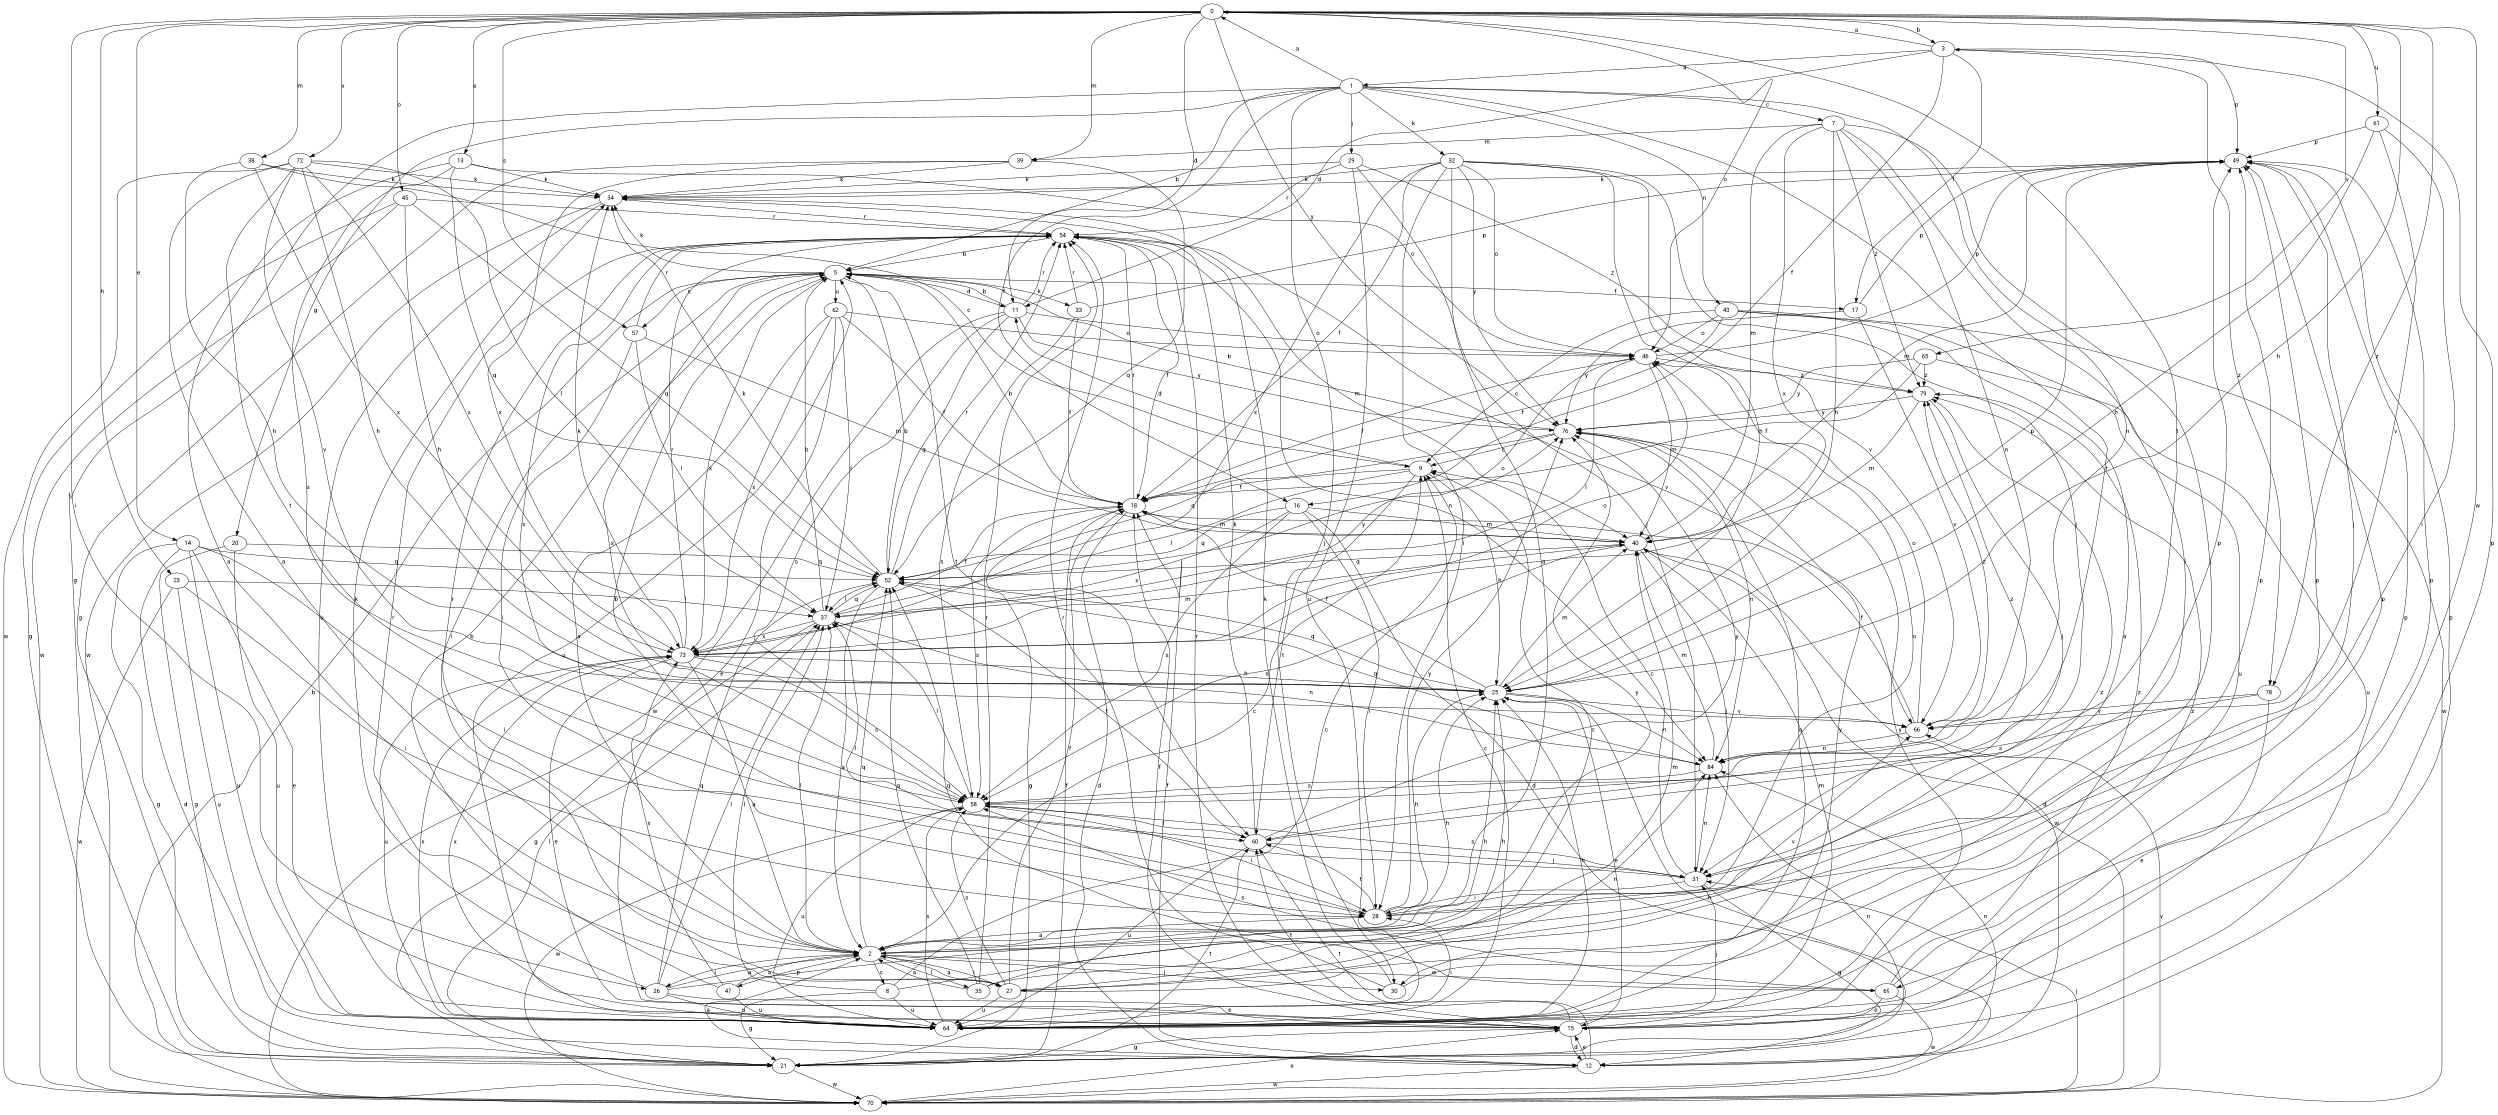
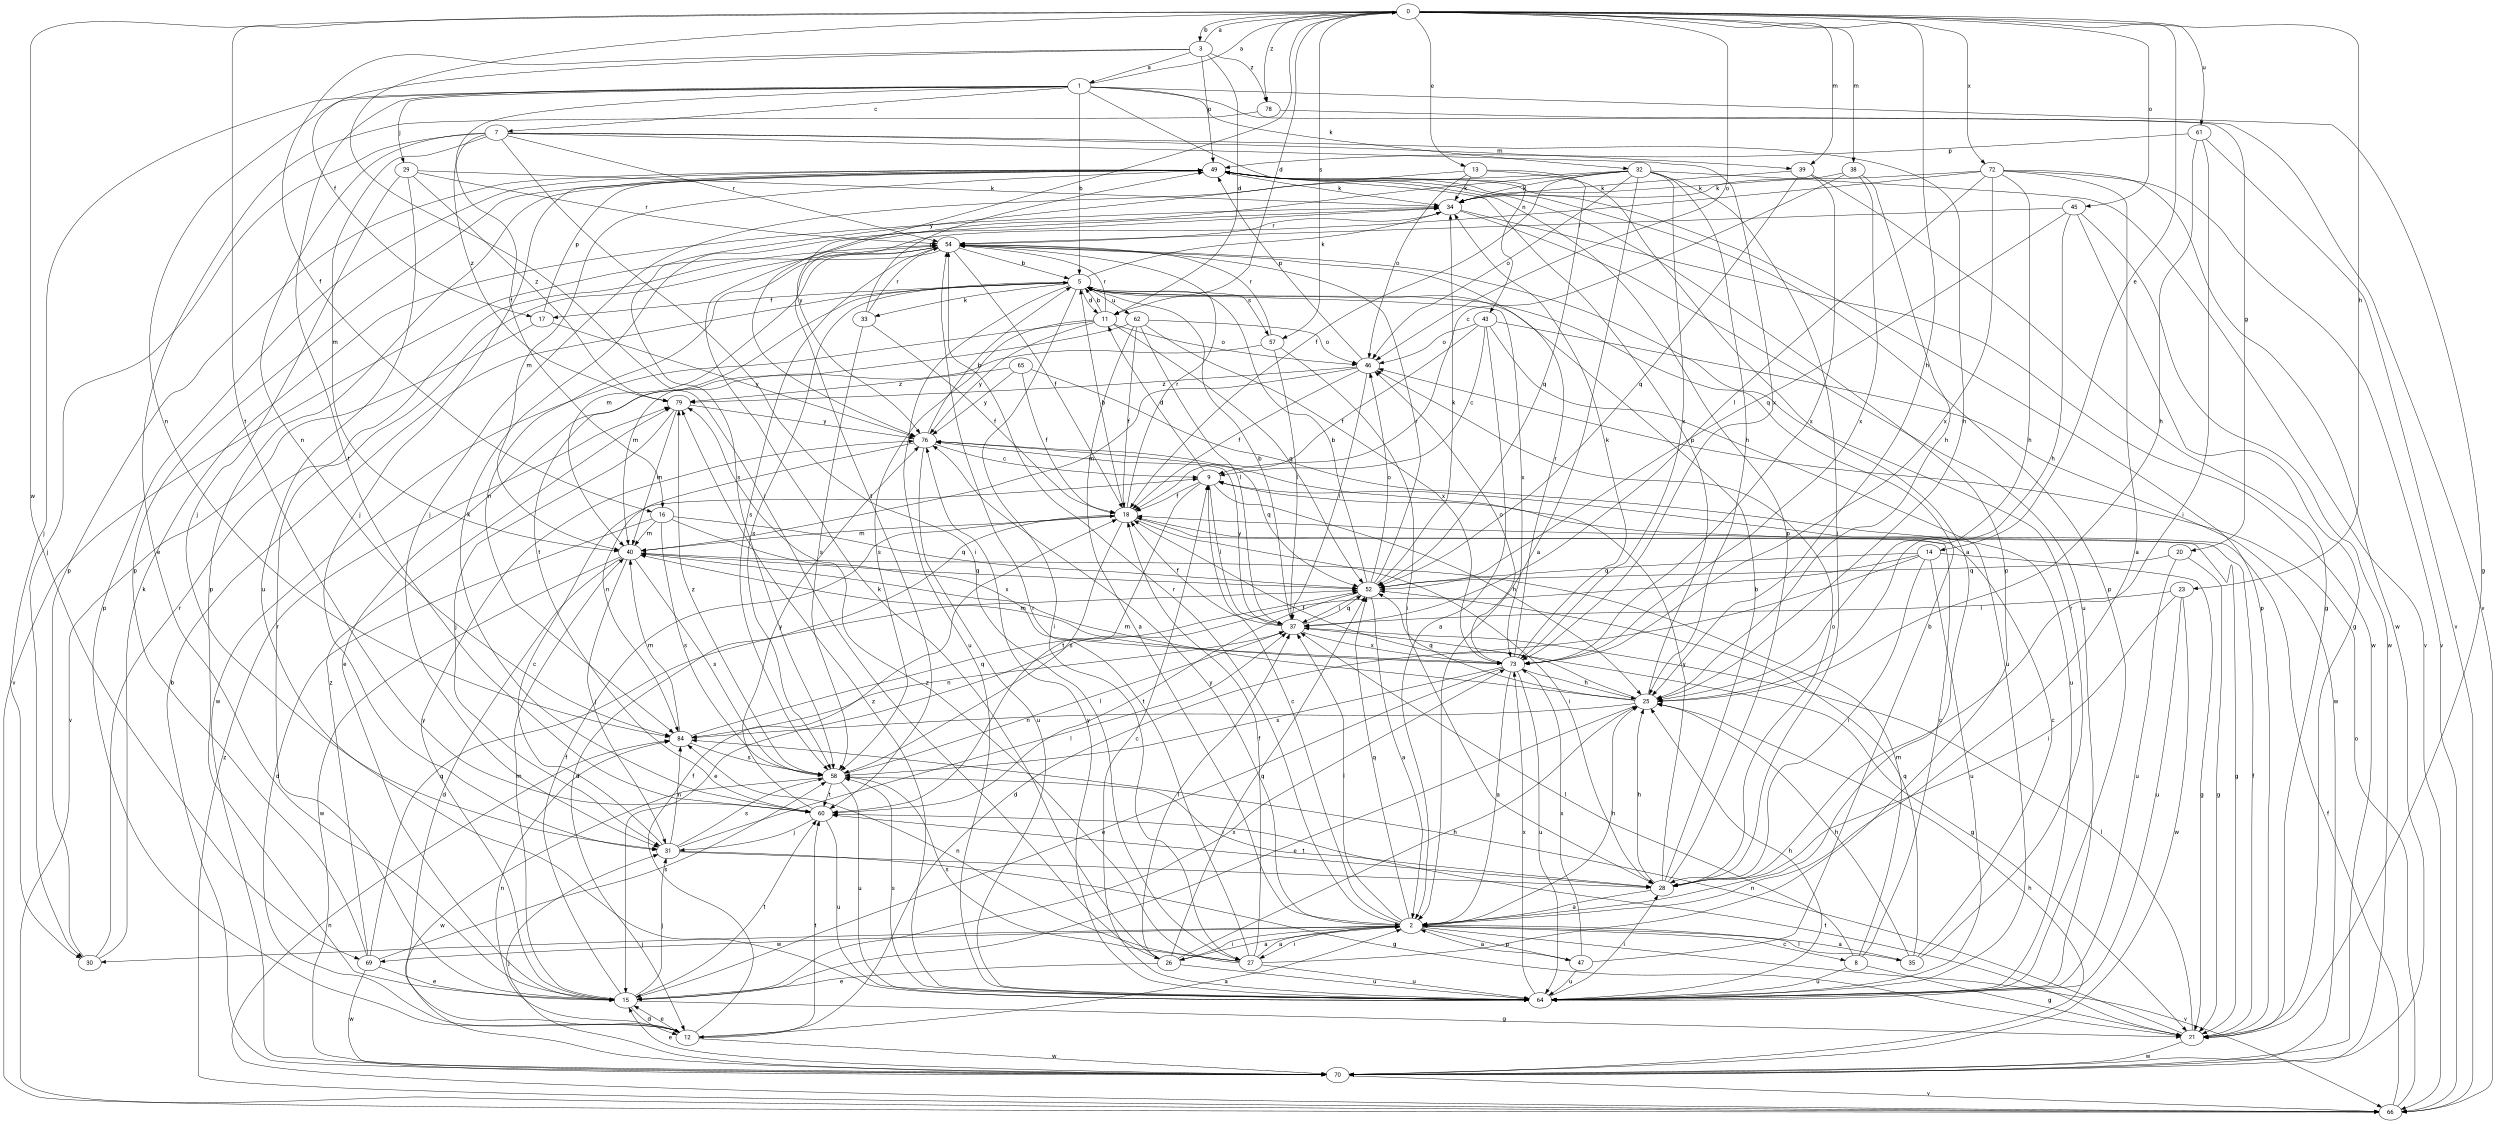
  strict digraph {
    fontname=Roboto
    node [fontname=Roboto]
    edge [fontname=Roboto]
    0
    3
    11
    13
    14
    23
    25
    26
    38
    39
    45
    46
    57
    60
    61
    65
    69
    72
    76
    78
    1
    16
    17
    49
    5
    52
    54
    58
    70
    2
    34
    21
    64
    12
    15
    28
    37
    n38 [label=84]
    66
    40
    18
    9
    73
    79
    31
    7
    20
    29
    30
    32
    43
    27
    33
    62
    8
    35
    47
    0 -> 3 [label=b]
    0 -> 11 [label=d]
    0 -> 13 [label=e]
    0 -> 14 [label=e]
    0 -> 23 [label=h]
    0 -> 25 [label=h]
    0 -> 26 [label=i]
    0 -> 38 [label=m]
    0 -> 39 [label=m]
    0 -> 45 [label=o]
    0 -> 46 [label=o]
    0 -> 57 [label=s]
    0 -> 60 [label=t]
    0 -> 61 [label=u]
-   0 -> 65 [label=v]
    0 -> 69 [label=w]
    0 -> 72 [label=x]
    0 -> 76 [label=y]
    0 -> 78 [label=z]
    3 -> 0 [label=a]
    3 -> 11 [label=d]
    3 -> 78 [label=z]
    3 -> 1 [label=a]
    3 -> 16 [label=f]
    3 -> 17 [label=f]
    3 -> 49 [label=p]
    11 -> 46 [label=o]
    11 -> 76 [label=y]
    11 -> 5 [label=b]
    11 -> 52 [label=q]
    11 -> 54 [label=r]
    11 -> 58 [label=s]
    11 -> 70 [label=w]
    13 -> 46 [label=o]
    13 -> 52 [label=q]
    13 -> 58 [label=s]
    13 -> 2 [label=a]
    13 -> 34 [label=k]
    14 -> 52 [label=q]
    14 -> 21 [label=g]
    14 -> 64 [label=u]
    14 -> 12 [label=d]
    14 -> 15 [label=e]
    14 -> 28 [label=i]
    23 -> 70 [label=w]
    23 -> 64 [label=u]
    23 -> 28 [label=i]
    23 -> 37 [label=l]
    25 -> 49 [label=p]
    25 -> 52 [label=q]
    25 -> 15 [label=e]
    25 -> n38 [label=n]
-   25 -> 66 [label=v]
    25 -> 40 [label=m]
    25 -> 18 [label=f]
    26 -> 25 [label=h]
    26 -> 52 [label=q]
    26 -> 2 [label=a]
    26 -> 34 [label=k]
    26 -> 64 [label=u]
    26 -> 15 [label=e]
    26 -> 37 [label=l]
    38 -> 25 [label=h]
    38 -> 34 [label=k]
    38 -> 9 [label=c]
    38 -> 73 [label=x]
    39 -> 52 [label=q]
    39 -> 34 [label=k]
    39 -> 21 [label=g]
    39 -> 73 [label=x]
    45 -> 25 [label=h]
    45 -> 52 [label=q]
    45 -> 54 [label=r]
    45 -> 70 [label=w]
    45 -> 21 [label=g]
    46 -> 49 [label=p]
    46 -> 37 [label=l]
    46 -> 40 [label=m]
    46 -> 18 [label=f]
    46 -> 79 [label=z]
    57 -> 54 [label=r]
    57 -> 28 [label=i]
    57 -> 37 [label=l]
    57 -> 40 [label=m]
    60 -> 76 [label=y]
    60 -> 34 [label=k]
    60 -> 64 [label=u]
    60 -> 31 [label=j]
    61 -> 25 [label=h]
    61 -> 49 [label=p]
    61 -> 28 [label=i]
    61 -> 66 [label=v]
    65 -> 76 [label=y]
    65 -> 64 [label=u]
    65 -> 18 [label=f]
    65 -> 79 [label=z]
    69 -> 49 [label=p]
    69 -> 52 [label=q]
    69 -> 58 [label=s]
    69 -> 70 [label=w]
    69 -> 15 [label=e]
    69 -> 79 [label=z]
    72 -> 25 [label=h]
    72 -> 60 [label=t]
    72 -> 70 [label=w]
    72 -> 2 [label=a]
    72 -> 34 [label=k]
    72 -> 37 [label=l]
    72 -> 66 [label=v]
    72 -> 73 [label=x]
    76 -> 5 [label=b]
    76 -> 52 [label=q]
    76 -> 64 [label=u]
    76 -> n38 [label=n]
    76 -> 9 [label=c]
-   78 -> 58 [label=s]
    78 -> 15 [label=e]
    78 -> 66 [label=v]
    1 -> 0 [label=a]
    1 -> 60 [label=t]
    1 -> 16 [label=f]
    1 -> 5 [label=b]
    1 -> 21 [label=g]
    1 -> n38 [label=n]
    1 -> 7 [label=c]
    1 -> 20 [label=g]
    1 -> 29 [label=j]
    1 -> 30 [label=j]
    1 -> 32 [label=k]
    1 -> 43 [label=n]
    16 -> 52 [label=q]
    16 -> 58 [label=s]
    16 -> 12 [label=d]
-   16 -> 28 [label=i]
+   18 -> 28 [label=i]
    16 -> 40 [label=m]
    16 -> 73 [label=x]
    17 -> 76 [label=y]
    17 -> 49 [label=p]
    17 -> 66 [label=v]
    49 -> 34 [label=k]
    49 -> 40 [label=m]
    49 -> 31 [label=j]
    5 -> 11 [label=d]
    5 -> 57 [label=s]
    5 -> 60 [label=t]
    5 -> 17 [label=f]
    5 -> 58 [label=s]
    5 -> 34 [label=k]
-   64 -> 5 [label=u]
+   5 -> 64 [label=u]
    5 -> 73 [label=x]
    5 -> 27 [label=i]
    5 -> 33 [label=k]
    5 -> 62 [label=u]
    52 -> 46 [label=o]
    52 -> 60 [label=t]
    52 -> 5 [label=b]
    52 -> 54 [label=r]
    52 -> 2 [label=a]
    52 -> 34 [label=k]
    52 -> 37 [label=l]
    54 -> 5 [label=b]
    54 -> 58 [label=s]
    54 -> n38 [label=n]
    54 -> 66 [label=v]
    54 -> 40 [label=m]
    54 -> 18 [label=f]
    58 -> 60 [label=t]
    58 -> 70 [label=w]
    58 -> 64 [label=u]
    58 -> 28 [label=i]
    58 -> 37 [label=l]
    58 -> 79 [label=z]
    70 -> 25 [label=h]
    70 -> 5 [label=b]
    70 -> 15 [label=e]
    70 -> 66 [label=v]
    70 -> 31 [label=j]
    2 -> 25 [label=h]
    2 -> 26 [label=i]
    2 -> 69 [label=w]
    2 -> 76 [label=y]
    2 -> 52 [label=q]
    2 -> 54 [label=r]
    2 -> 37 [label=l]
    2 -> 66 [label=v]
    2 -> 9 [label=c]
    2 -> 30 [label=j]
    2 -> 27 [label=i]
    2 -> 8 [label=c]
    2 -> 35 [label=l]
    2 -> 47 [label=p]
    34 -> 54 [label=r]
    34 -> 70 [label=w]
    34 -> 64 [label=u]
    21 -> 60 [label=t]
    21 -> 49 [label=p]
    21 -> 70 [label=w]
    21 -> 37 [label=l]
    21 -> n38 [label=n]
    21 -> 18 [label=f]
    64 -> 25 [label=h]
    64 -> 76 [label=y]
    64 -> 49 [label=p]
    64 -> 58 [label=s]
    64 -> 28 [label=i]
    64 -> 9 [label=c]
    64 -> 73 [label=x]
    64 -> 79 [label=z]
    12 -> 60 [label=t]
    12 -> 49 [label=p]
    12 -> 70 [label=w]
    12 -> 2 [label=a]
    12 -> 15 [label=e]
    12 -> n38 [label=n]
    12 -> 18 [label=f]
    15 -> 60 [label=t]
    15 -> 76 [label=y]
-   15 -> 3 [label=p]
+   15 -> 49 [label=p]
    15 -> 54 [label=r]
    15 -> 21 [label=g]
    15 -> 12 [label=d]
    15 -> 40 [label=m]
    15 -> 18 [label=f]
    15 -> 73 [label=x]
    15 -> 31 [label=j]
    28 -> 25 [label=h]
    28 -> 46 [label=o]
    28 -> 60 [label=t]
    28 -> 76 [label=y]
    28 -> 49 [label=p]
    28 -> 5 [label=b]
    28 -> 2 [label=a]
    37 -> 76 [label=y]
    37 -> 5 [label=b]
    37 -> 52 [label=q]
    37 -> 21 [label=g]
    37 -> n38 [label=n]
    37 -> 18 [label=f]
    37 -> 73 [label=x]
    n38 -> 52 [label=q]
    n38 -> 58 [label=s]
    n38 -> 40 [label=m]
    66 -> 46 [label=o]
    66 -> n38 [label=n]
    66 -> 18 [label=f]
    66 -> 79 [label=z]
    40 -> 52 [label=q]
    40 -> 58 [label=s]
    40 -> 70 [label=w]
    40 -> 12 [label=d]
    40 -> 31 [label=j]
    18 -> 5 [label=b]
    18 -> 54 [label=r]
    18 -> 58 [label=s]
    18 -> 21 [label=g]
    18 -> 12 [label=d]
    18 -> 40 [label=m]
    9 -> 11 [label=d]
    9 -> 25 [label=h]
    9 -> 60 [label=t]
    9 -> 37 [label=l]
    9 -> 18 [label=f]
    73 -> 25 [label=h]
    73 -> 46 [label=o]
    73 -> 54 [label=r]
    73 -> 58 [label=s]
    73 -> 2 [label=a]
    73 -> 34 [label=k]
    73 -> 64 [label=u]
    73 -> 15 [label=e]
    73 -> 40 [label=m]
    79 -> 76 [label=y]
    79 -> 40 [label=m]
    79 -> 31 [label=j]
    31 -> 58 [label=s]
    31 -> 21 [label=g]
    31 -> 28 [label=i]
    31 -> 37 [label=l]
    31 -> n38 [label=n]
    31 -> 9 [label=c]
    7 -> 25 [label=h]
    7 -> 39 [label=m]
+   7 -> 54 [label=r]
    7 -> n38 [label=n]
    7 -> 40 [label=m]
    7 -> 73 [label=x]
    7 -> 79 [label=z]
    7 -> 30 [label=j]
    7 -> 27 [label=i]
    20 -> 52 [label=q]
    20 -> 21 [label=g]
    20 -> 64 [label=u]
    29 -> 54 [label=r]
    29 -> 34 [label=k]
    29 -> 64 [label=u]
    29 -> 79 [label=z]
    29 -> 31 [label=j]
    30 -> 49 [label=p]
    30 -> 54 [label=r]
    30 -> 34 [label=k]
    32 -> 25 [label=h]
    32 -> 46 [label=o]
    32 -> 76 [label=y]
    32 -> 2 [label=a]
    32 -> 34 [label=k]
    32 -> 28 [label=i]
    32 -> 66 [label=v]
    32 -> 18 [label=f]
    32 -> 73 [label=x]
    32 -> 31 [label=j]
    43 -> 46 [label=o]
    43 -> 70 [label=w]
    43 -> 2 [label=a]
    43 -> 64 [label=u]
    43 -> 18 [label=f]
    43 -> 9 [label=c]
    27 -> 49 [label=p]
    27 -> 54 [label=r]
    27 -> 58 [label=s]
    27 -> 2 [label=a]
    27 -> 64 [label=u]
    27 -> n38 [label=n]
    27 -> 18 [label=f]
    27 -> 79 [label=z]
    33 -> 49 [label=p]
    33 -> 54 [label=r]
    33 -> 58 [label=s]
    33 -> 18 [label=f]
    62 -> 46 [label=o]
    62 -> 2 [label=a]
    62 -> 15 [label=e]
    62 -> 37 [label=l]
    62 -> 18 [label=f]
    62 -> 73 [label=x]
    8 -> 21 [label=g]
    8 -> 64 [label=u]
    8 -> 37 [label=l]
    8 -> 40 [label=m]
    8 -> 9 [label=c]
    35 -> 25 [label=h]
    35 -> 52 [label=q]
    35 -> 54 [label=r]
    35 -> 2 [label=a]
    35 -> 9 [label=c]
    47 -> 5 [label=b]
    47 -> 2 [label=a]
    47 -> 64 [label=u]
    47 -> 73 [label=x]
  }
